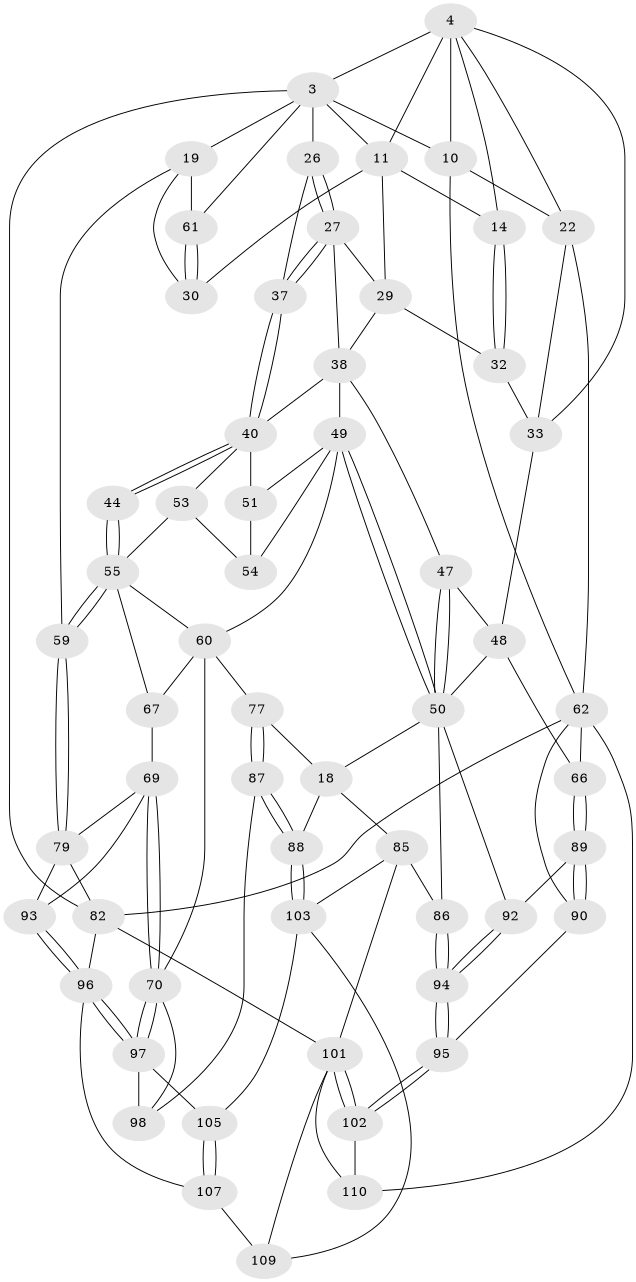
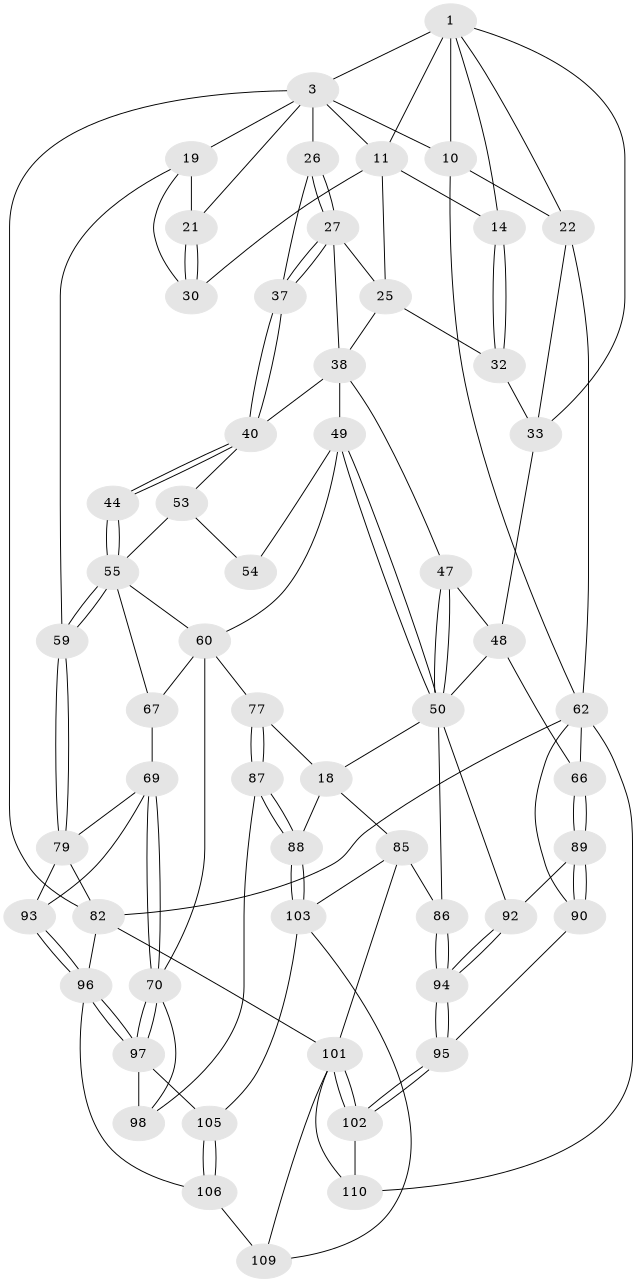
  graph {
    node [color=gray90 style=filled]
-   1 [super="+2+6" label=4]
+   1 [super="+2+6"]
    3 [super="+4+16"]
    10
    11 [super="+12"]
    14
    22 [super="+23"]
    33 [super="+45"]
    19 [super="+20+35"]
-   21 [label=61]
+   21
    26 [super="+31"]
    82 [super="+111"]
    62 [super="+63"]
-   29 [super="+34"]
+   29 [super="+34" label=25]
    30
    32
    48 [super="+65"]
    59
    27 [super="+28"]
    37
    96 [super="+106"]
    101 [super="+113"]
    66
    90
    110 [super="+114"]
    38 [super="+39+43"]
    55 [super="+56"]
    44
    79 [super="+83+80"]
    40 [super="+41"]
    47
    49 [super="+52"]
    50 [super="+73"]
-   51
    53
    54
    60 [super="+61"]
    67 [super="+68"]
    n38 [label=18 super="+84"]
    86
    92
    89
    70 [super="+71"]
    77
    85 [super="+100"]
    88
    94
    69 [super="+81"]
    93
    97 [super="+99"]
    98
    87
    95
    105
    103 [super="+104"]
-   107 [super="+108"]
+   107 [super="+108" label=106]
    102
    109
    1 -- 3 [weight=2]
    1 -- 10
    1 -- 11 [weight=2]
    1 -- 14
    1 -- 22 [weight=2]
    1 -- 33
    3 -- 10
    3 -- 11
    3 -- 19 [weight=2]
    3 -- 21
    3 -- 26
    3 -- 82
    10 -- 22
    10 -- 62
    11 -- 14
    11 -- 29
    11 -- 30
    14 -- 32
    14 -- 32
    22 -- 33
    22 -- 62 [weight=2]
    33 -- 48
    19 -- 21
    19 -- 30
    19 -- 59
    21 -- 30
    21 -- 30
    26 -- 27
    26 -- 27
    26 -- 37
    82 -- 96
    82 -- 101
    62 -- 82
    62 -- 66
    62 -- 90
    62 -- 110 [weight=2]
    29 -- 32
    29 -- 38
    32 -- 33
    48 -- 66
    48 -- 50
    59 -- 79
    59 -- 79
    27 -- 29
    27 -- 37
    27 -- 37
    27 -- 38
    37 -- 40
    37 -- 40
    96 -- 97
    96 -- 97
    96 -- 107 [weight=2]
    101 -- 110
    101 -- 102
    101 -- 102
    101 -- 109
    66 -- 89
    66 -- 89
    90 -- 95
    38 -- 40
    38 -- 47
    38 -- 49
    55 -- 59
    55 -- 59
    55 -- 60
    55 -- 67
    44 -- 55
    44 -- 55
    79 -- 82
    79 -- 93
    40 -- 44
    40 -- 44
-   40 -- 51
    40 -- 53
    47 -- 48
    47 -- 50
    47 -- 50
    49 -- 50
    49 -- 50
-   49 -- 51
    49 -- 54
    49 -- 60
    50 -- n38
    50 -- 86
    50 -- 92
-   51 -- 54
    53 -- 55
    53 -- 54
    60 -- 67
    60 -- 70
    60 -- 77
    67 -- 69
    n38 -- 85
    n38 -- 88
    86 -- 94
    86 -- 94
    92 -- 94
    92 -- 94
    89 -- 90
    89 -- 90
    89 -- 92
    70 -- 97
    70 -- 97
    70 -- 98
    77 -- n38
    77 -- 87
    77 -- 87
    85 -- 101
    85 -- 86
    85 -- 103
    88 -- 103
    88 -- 103
    94 -- 95
    94 -- 95
    69 -- 79
    69 -- 70
    69 -- 70
    69 -- 93
    93 -- 96
    93 -- 96
    97 -- 98
    97 -- 105
    87 -- 88
    87 -- 88
    87 -- 98
    95 -- 102
    95 -- 102
    105 -- 107
    105 -- 107
    103 -- 105
    103 -- 109
    107 -- 109
    102 -- 110
  }
